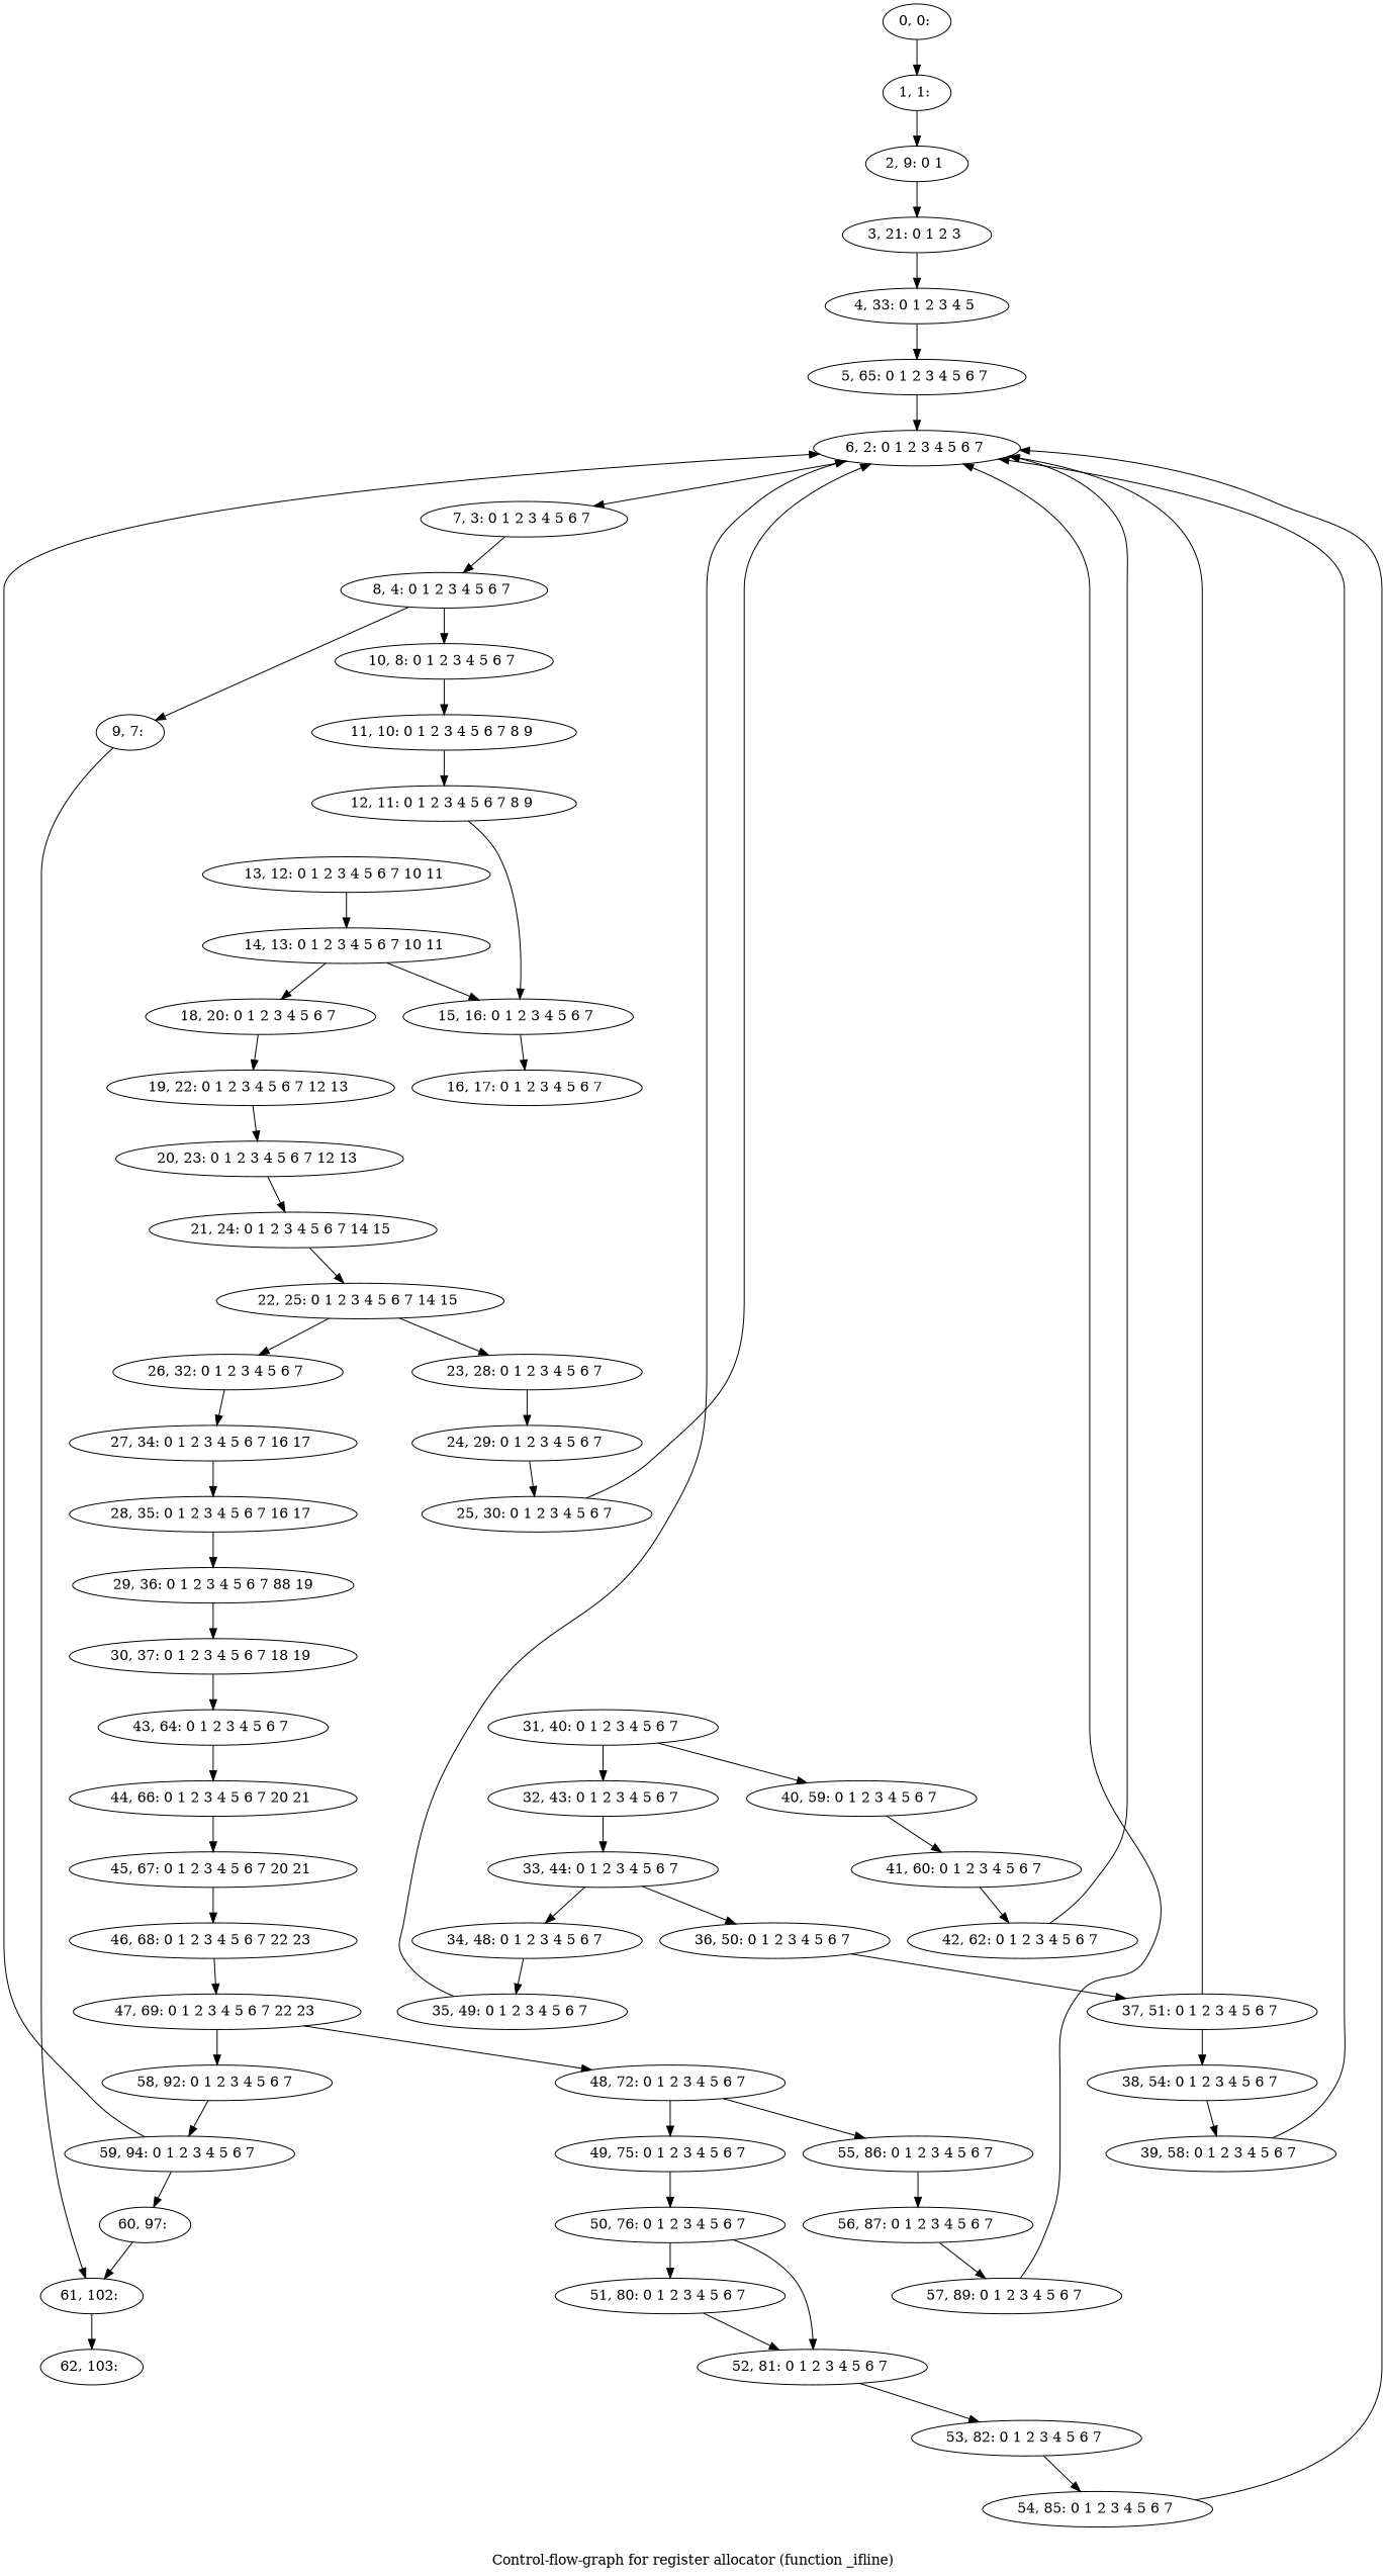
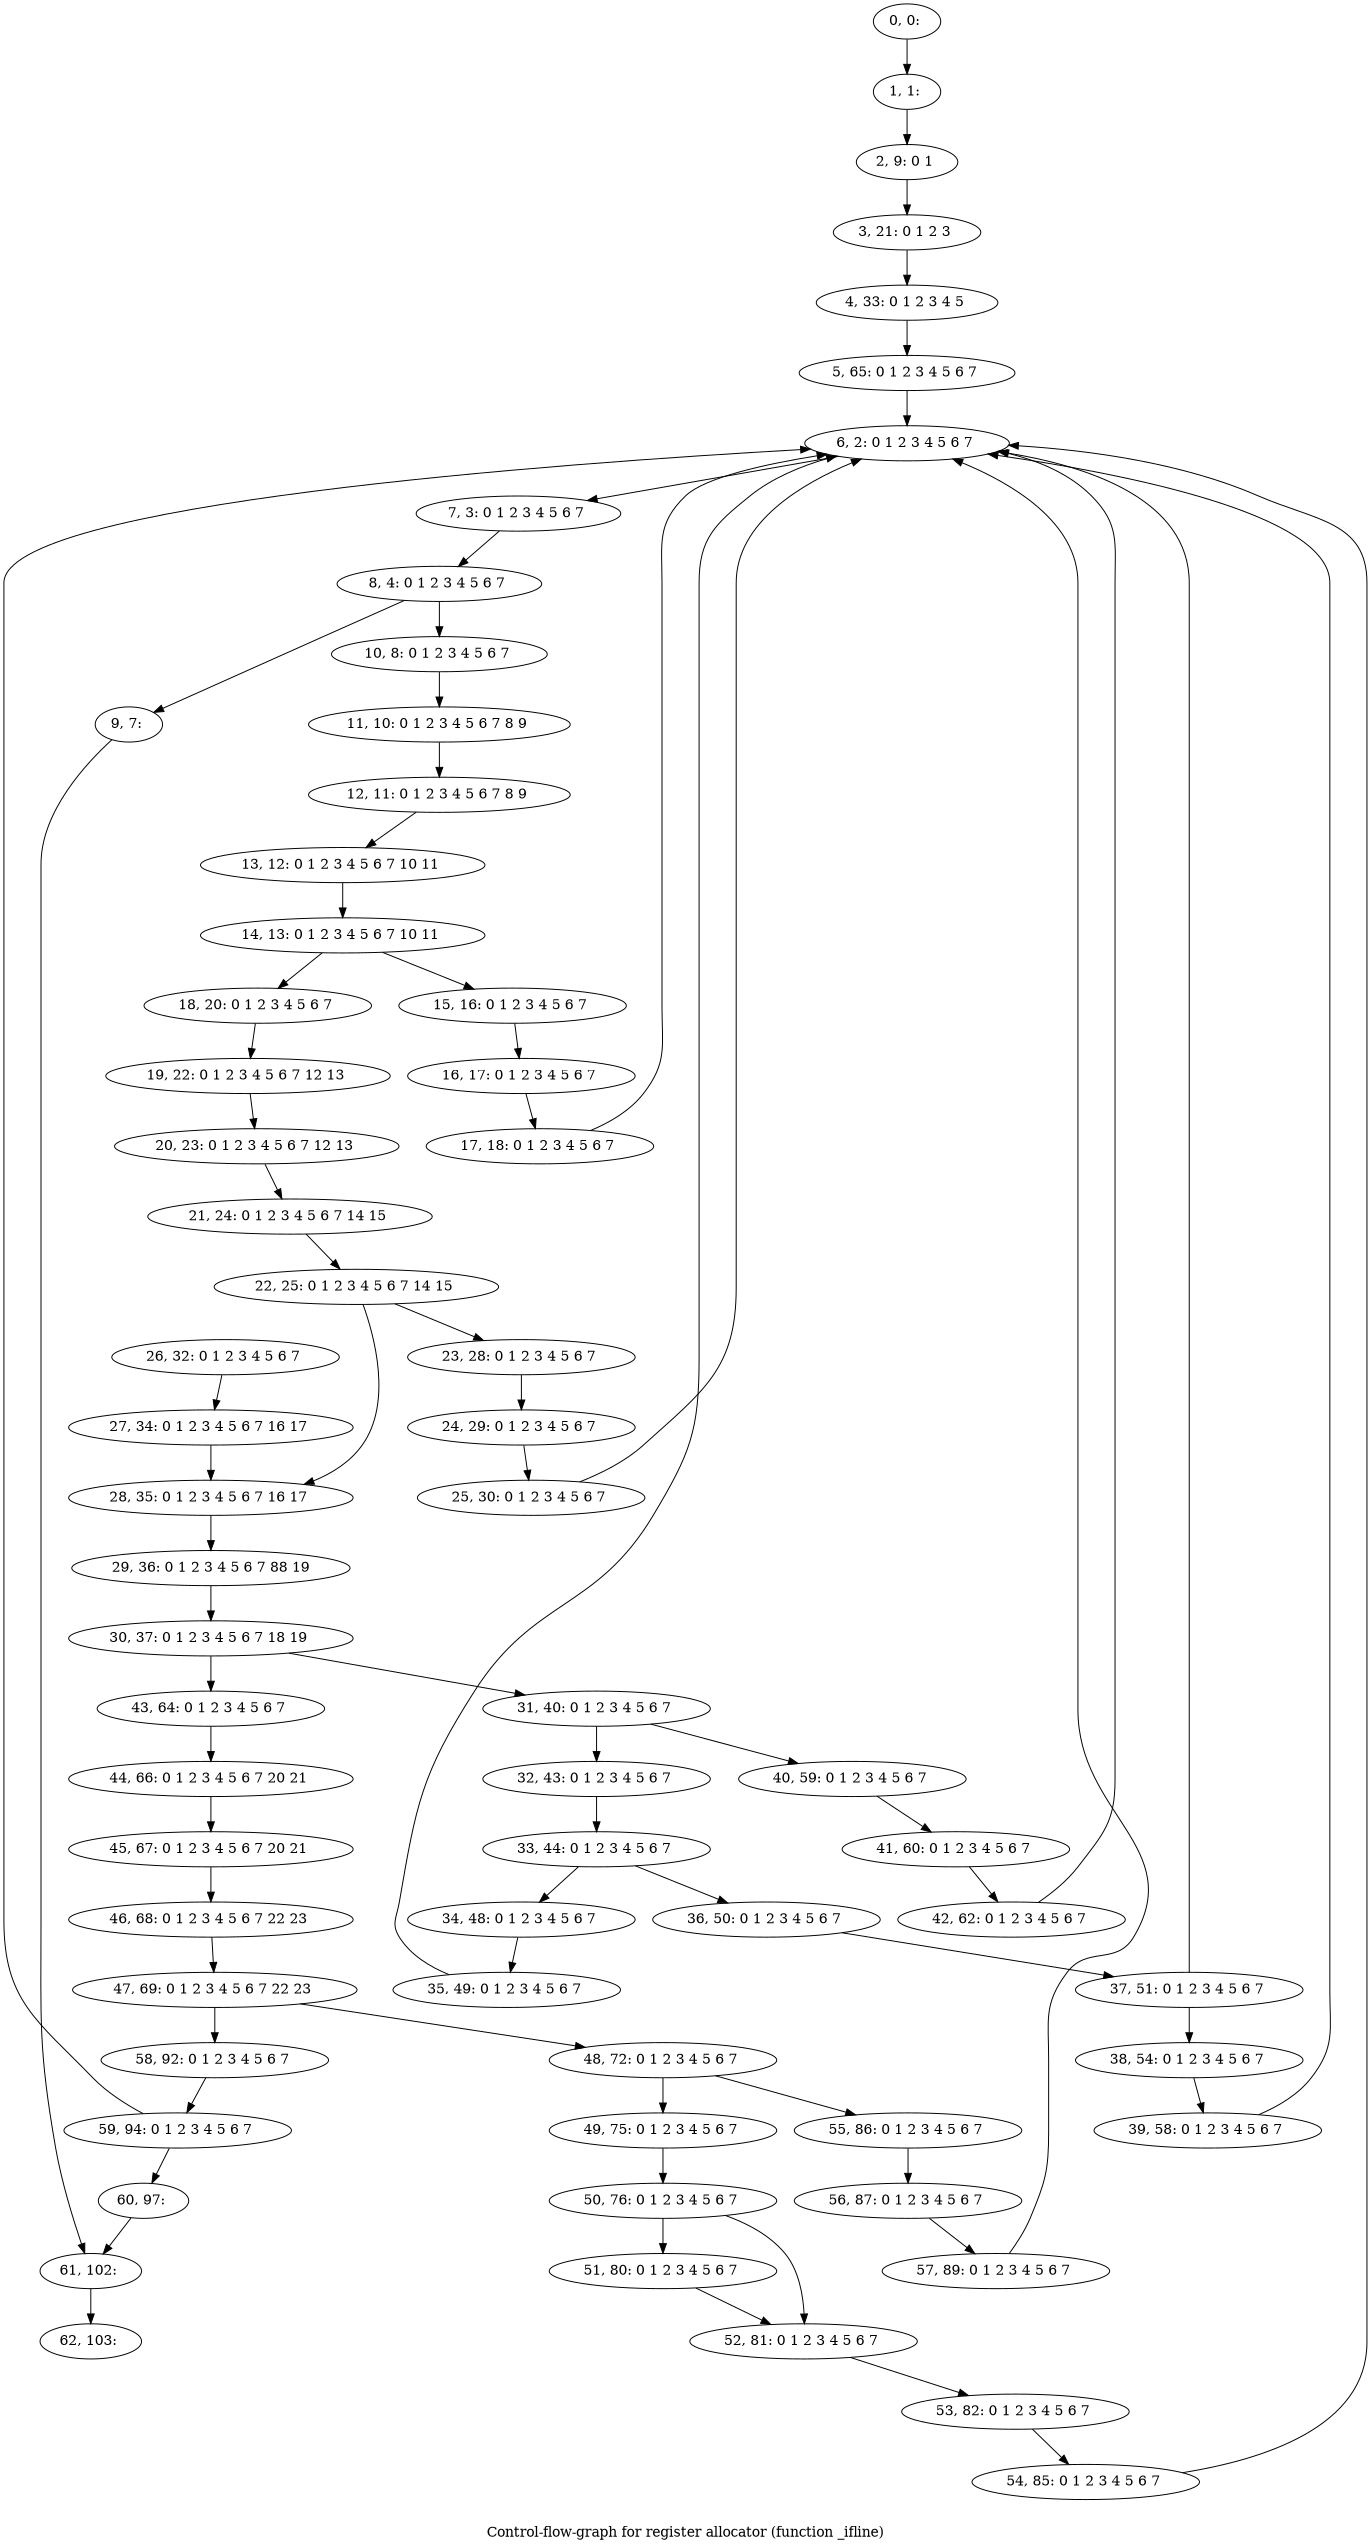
  digraph {
    label="Control-flow-graph for register allocator (function _ifline)"
    n1 [label="0, 0: "]
    n2 [label="1, 1: "]
    n3 [label="2, 9: 0 1 "]
    n4 [label="3, 21: 0 1 2 3 "]
    n5 [label="4, 33: 0 1 2 3 4 5 "]
    n6 [label="5, 65: 0 1 2 3 4 5 6 7 "]
    n7 [label="6, 2: 0 1 2 3 4 5 6 7 "]
    n8 [label="7, 3: 0 1 2 3 4 5 6 7 "]
    n9 [label="8, 4: 0 1 2 3 4 5 6 7 "]
    n10 [label="9, 7: "]
    n11 [label="10, 8: 0 1 2 3 4 5 6 7 "]
    n12 [label="61, 102: "]
    n13 [label="11, 10: 0 1 2 3 4 5 6 7 8 9 "]
    n14 [label="62, 103: "]
    n15 [label="12, 11: 0 1 2 3 4 5 6 7 8 9 "]
    n16 [label="13, 12: 0 1 2 3 4 5 6 7 10 11 "]
    n17 [label="14, 13: 0 1 2 3 4 5 6 7 10 11 "]
    n18 [label="15, 16: 0 1 2 3 4 5 6 7 "]
    n19 [label="18, 20: 0 1 2 3 4 5 6 7 "]
    n20 [label="16, 17: 0 1 2 3 4 5 6 7 "]
    n21 [label="19, 22: 0 1 2 3 4 5 6 7 12 13 "]
+   n22 [label="17, 18: 0 1 2 3 4 5 6 7 "]
    n23 [label="20, 23: 0 1 2 3 4 5 6 7 12 13 "]
    n24 [label="21, 24: 0 1 2 3 4 5 6 7 14 15 "]
    n25 [label="22, 25: 0 1 2 3 4 5 6 7 14 15 "]
    n26 [label="23, 28: 0 1 2 3 4 5 6 7 "]
    n27 [label="26, 32: 0 1 2 3 4 5 6 7 "]
    n28 [label="24, 29: 0 1 2 3 4 5 6 7 "]
    n29 [label="27, 34: 0 1 2 3 4 5 6 7 16 17 "]
    n30 [label="25, 30: 0 1 2 3 4 5 6 7 "]
    n31 [label="28, 35: 0 1 2 3 4 5 6 7 16 17 "]
    n32 [label="29, 36: 0 1 2 3 4 5 6 7 88 19"]
    n33 [label="30, 37: 0 1 2 3 4 5 6 7 18 19 "]
    n34 [label="31, 40: 0 1 2 3 4 5 6 7 "]
    n35 [label="43, 64: 0 1 2 3 4 5 6 7 "]
    n36 [label="32, 43: 0 1 2 3 4 5 6 7 "]
    n37 [label="40, 59: 0 1 2 3 4 5 6 7 "]
    n38 [label="44, 66: 0 1 2 3 4 5 6 7 20 21 "]
    n39 [label="33, 44: 0 1 2 3 4 5 6 7 "]
    n40 [label="41, 60: 0 1 2 3 4 5 6 7 "]
    n41 [label="34, 48: 0 1 2 3 4 5 6 7 "]
    n42 [label="36, 50: 0 1 2 3 4 5 6 7 "]
    n43 [label="35, 49: 0 1 2 3 4 5 6 7 "]
    n44 [label="37, 51: 0 1 2 3 4 5 6 7 "]
    n45 [label="38, 54: 0 1 2 3 4 5 6 7 "]
    n46 [label="39, 58: 0 1 2 3 4 5 6 7 "]
    n47 [label="42, 62: 0 1 2 3 4 5 6 7 "]
    n48 [label="45, 67: 0 1 2 3 4 5 6 7 20 21 "]
    n49 [label="46, 68: 0 1 2 3 4 5 6 7 22 23 "]
    n50 [label="47, 69: 0 1 2 3 4 5 6 7 22 23 "]
    n51 [label="48, 72: 0 1 2 3 4 5 6 7 "]
    n52 [label="58, 92: 0 1 2 3 4 5 6 7 "]
    n53 [label="49, 75: 0 1 2 3 4 5 6 7 "]
    n54 [label="55, 86: 0 1 2 3 4 5 6 7 "]
    n55 [label="59, 94: 0 1 2 3 4 5 6 7 "]
    n56 [label="50, 76: 0 1 2 3 4 5 6 7 "]
    n57 [label="56, 87: 0 1 2 3 4 5 6 7 "]
    n58 [label="51, 80: 0 1 2 3 4 5 6 7 "]
    n59 [label="52, 81: 0 1 2 3 4 5 6 7 "]
    n60 [label="53, 82: 0 1 2 3 4 5 6 7 "]
    n61 [label="54, 85: 0 1 2 3 4 5 6 7 "]
    n62 [label="57, 89: 0 1 2 3 4 5 6 7 "]
    n63 [label="60, 97: "]
    n1 -> n2
    n2 -> n3
    n3 -> n4
    n4 -> n5
    n5 -> n6
    n6 -> n7
    n7 -> n8
    n8 -> n9
    n9 -> n10
    n9 -> n11
    n10 -> n12
    n11 -> n13
    n12 -> n14
    n13 -> n15
-   n15 -> n18
+   n15 -> n16
    n16 -> n17
    n17 -> n18
    n17 -> n19
    n18 -> n20
    n19 -> n21
+   n20 -> n22
    n21 -> n23
+   n22 -> n7
    n23 -> n24
    n24 -> n25
    n25 -> n26
-   n25 -> n27
+   n25 -> n31
    n26 -> n28
    n27 -> n29
    n28 -> n30
    n29 -> n31
    n30 -> n7
    n31 -> n32
    n32 -> n33
+   n33 -> n34
    n33 -> n35
    n34 -> n36
    n34 -> n37
    n35 -> n38
    n36 -> n39
    n37 -> n40
    n38 -> n48
    n39 -> n41
    n39 -> n42
    n40 -> n47
    n41 -> n43
    n42 -> n44
    n43 -> n7
    n44 -> n7
    n44 -> n45
    n45 -> n46
    n46 -> n7
    n47 -> n7
    n48 -> n49
    n49 -> n50
    n50 -> n51
    n50 -> n52
    n51 -> n53
    n51 -> n54
    n52 -> n55
    n53 -> n56
    n54 -> n57
    n55 -> n7
    n55 -> n63
    n56 -> n58
    n56 -> n59
    n57 -> n62
    n58 -> n59
    n59 -> n60
    n60 -> n61
    n61 -> n7
    n62 -> n7
    n63 -> n12
  }
